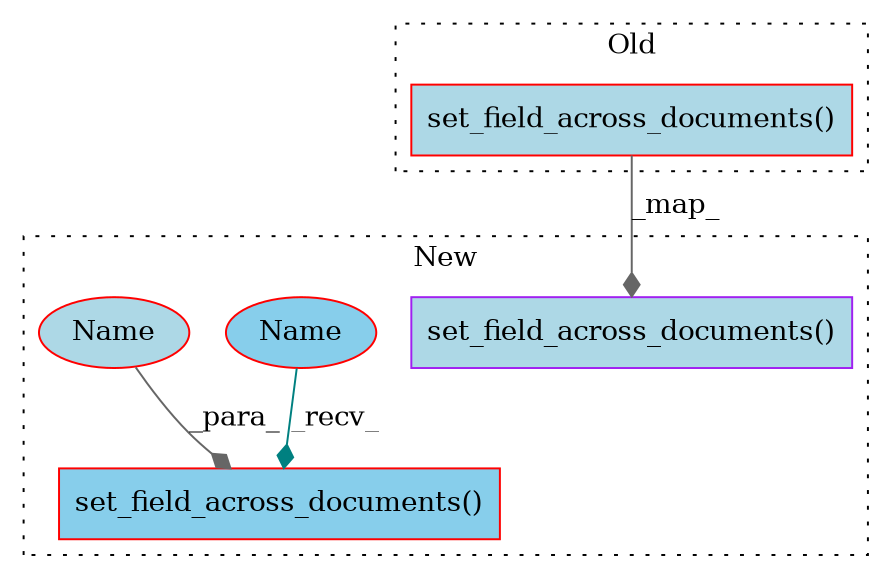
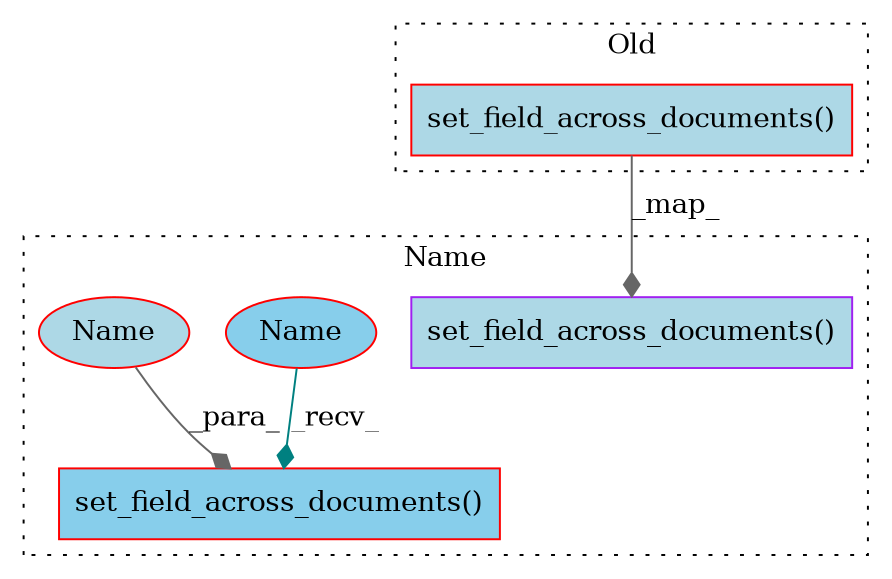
  digraph {
    node [a=75 l="32,1" shape=box style=filled fillcolor=lightblue color=red]
    edge [color=gray40 arrowhead=diamond]
    n1 [label="set_field_across_documents()" s="2517,2592" color=purple]
    n2 [label="set_field_across_documents()" s="2389,2462" fillcolor=skyblue]
    n3 [a=87 l=4 label=Name s=2389 shape=ellipse fillcolor=skyblue]
    n4 [a=87 l=10 label=Name s=2443 shape=ellipse]
    n5 [label="set_field_across_documents()" s="2112,2187"]
    subgraph cluster_1 {
-     label=New
+     label=Name
      style=dotted
      n1
      n2
      n3
      n4
    }
    subgraph cluster_2 {
      label=Old
      style=dotted
      n5
    }
    n3 -> n2 [label=_recv_ color=teal]
    n4 -> n2 [label=_para_]
    n5 -> n1 [label=_map_]
  }
